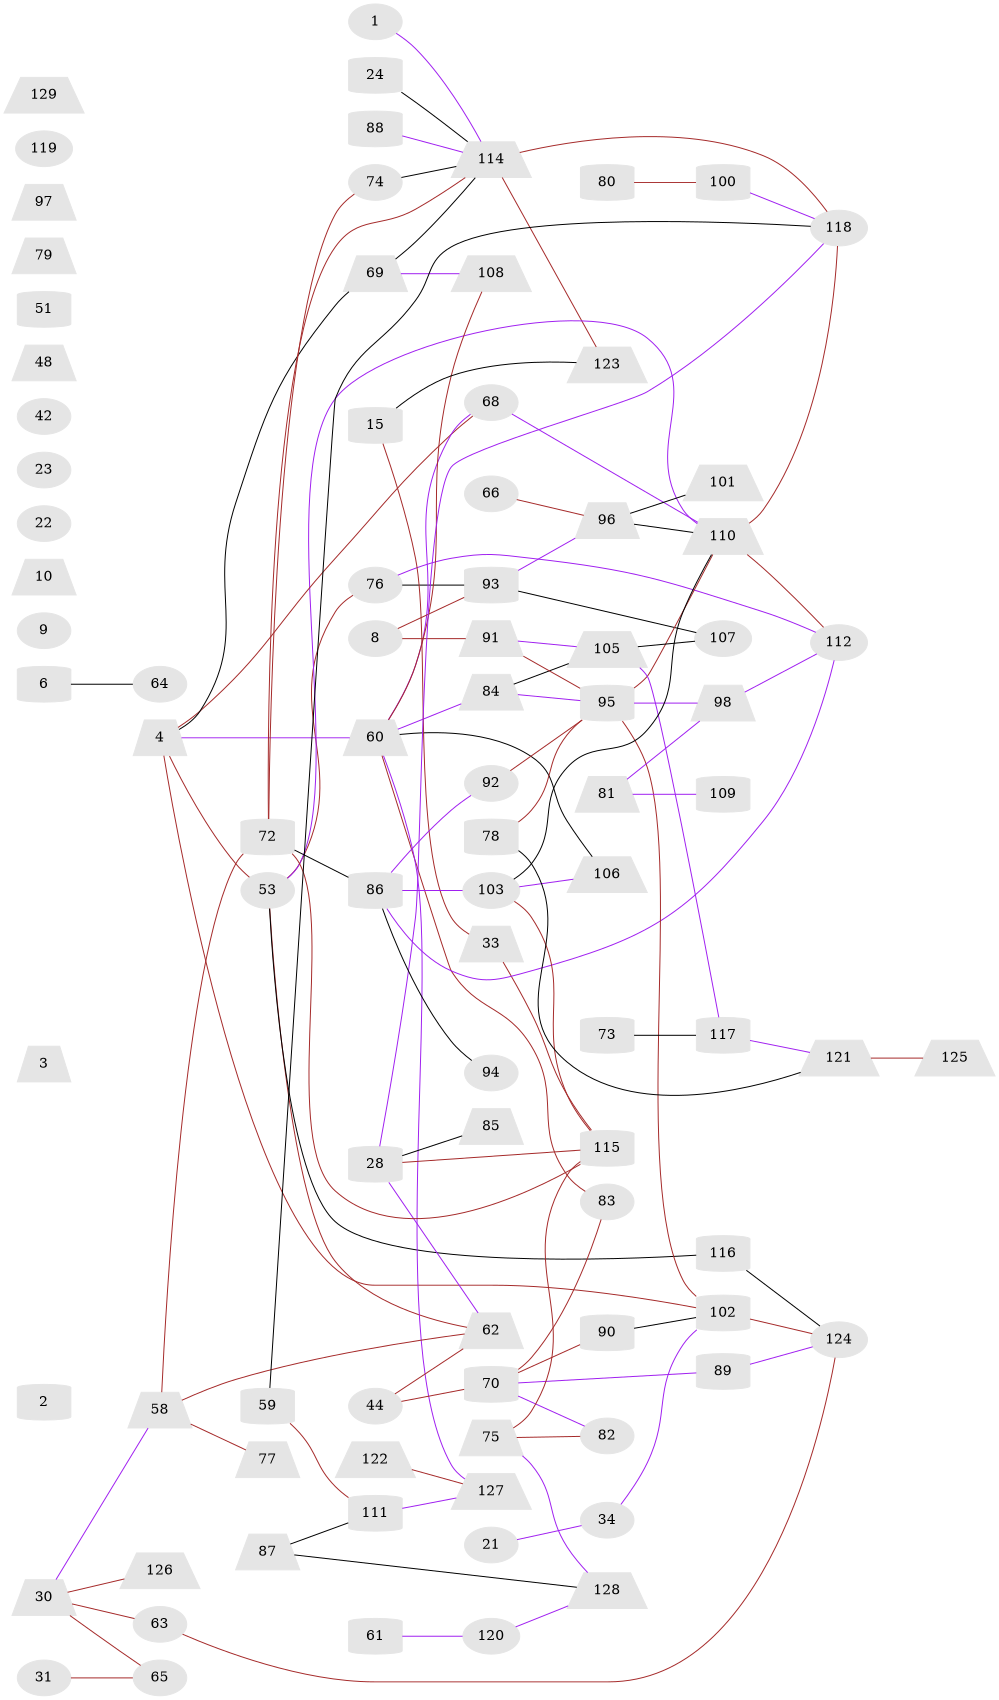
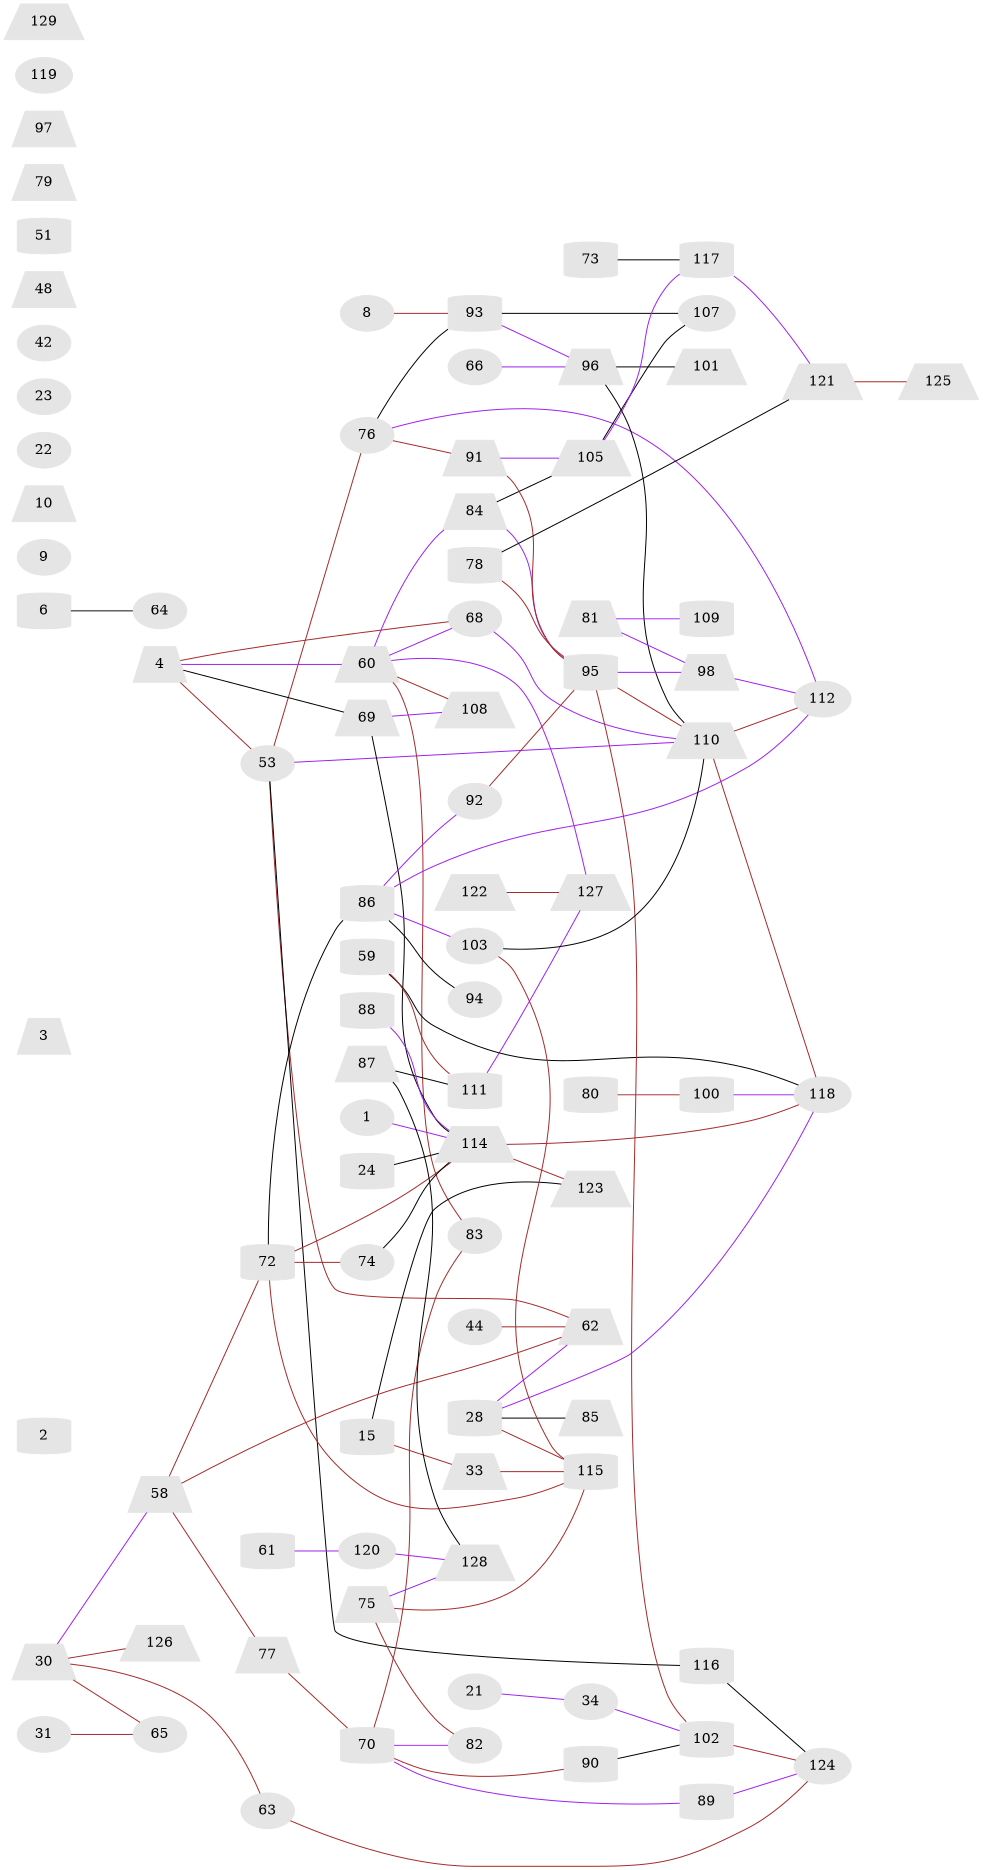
  graph {
    rankdir=LR
    node [color=gray90 shape=trapezium style=filled]
    edge [color=brown]
    114 [super="+45"]
    123
    118 [shape=ellipse super="+40"]
    1 [shape=ellipse]
    2 [shape=cylinder]
    3
    53 [shape=ellipse super="+52"]
    62
    76 [shape=ellipse]
    110 [super="+29+104"]
    116 [shape=cylinder]
    4
    60 [super="+56"]
    68 [shape=ellipse super="+19"]
    69 [super="+50"]
    102 [shape=cylinder super="+32+99"]
    83 [shape=ellipse]
    84 [super="+67"]
-   106
    108 [super="+5"]
    127 [super="+71"]
    124 [shape=ellipse]
    6 [shape=cylinder]
    64 [shape=ellipse]
    8 [shape=ellipse]
    93 [shape=cylinder]
    96
    107 [shape=ellipse]
    9 [shape=ellipse]
    10
    15 [shape=cylinder]
    33
    115 [shape=cylinder super="+113"]
    34 [shape=ellipse super="+13"]
    21 [shape=ellipse]
    22 [shape=ellipse]
    23 [shape=ellipse]
    24 [shape=cylinder]
    28 [shape=cylinder]
    85
    30
    58
    63 [shape=ellipse super="+27"]
    65 [shape=ellipse]
    126
    72 [shape=cylinder super="+54"]
    77
    31 [shape=ellipse]
    42 [shape=ellipse]
    44 [shape=ellipse]
    70 [shape=cylinder super="+7+36"]
    82 [shape=ellipse]
    89 [shape=cylinder]
    90 [shape=cylinder]
    n55 [label=48]
    51 [shape=cylinder]
    91 [super="+37"]
    112 [shape=ellipse]
    86 [shape=cylinder super="+43+46"]
    74 [shape=ellipse]
    111 [shape=cylinder super="+18"]
    59 [shape=cylinder]
    95 [shape=cylinder super="+49"]
    105
    61 [shape=cylinder]
    120 [shape=ellipse]
    128
    66 [shape=ellipse]
    101
    92 [shape=ellipse]
    94 [shape=ellipse]
    103 [shape=ellipse super="+25"]
    100 [shape=cylinder]
    73 [shape=cylinder]
    117 [shape=cylinder]
    121 [super="+57"]
    75
    98 [super="+35+38"]
    78 [shape=cylinder]
    125
    79
    80 [shape=cylinder]
    81
    109 [shape=cylinder]
    87
    88 [shape=cylinder]
    97
    119 [shape=ellipse]
    122
    129
    114 -- 123
    114 -- 118
    1 -- 114 [color=purple]
    53 -- 62
    53 -- 76
    53 -- 110 [color=purple]
    53 -- 116 [color=black]
    76 -- 93 [color=black]
-   8 -- 91
+   76 -- 91
    76 -- 112 [color=purple]
    110 -- 118
    110 -- 112
    116 -- 124 [color=black]
    4 -- 53
    4 -- 60 [color=purple]
    4 -- 68 [weight=2]
    4 -- 69 [color=black]
-   4 -- 102 [weight=2]
    60 -- 68 [color=purple]
    60 -- 83
    60 -- 84 [color=purple]
-   60 -- 106 [color=black]
    60 -- 108
    60 -- 127 [color=purple weight=2]
    68 -- 110 [color=purple]
    69 -- 114 [color=black]
    69 -- 108 [color=purple]
    102 -- 124
    84 -- 95 [color=purple]
    84 -- 105 [color=black]
    6 -- 64 [color=black]
    8 -- 93
    93 -- 96 [color=purple]
    93 -- 107 [color=black]
    96 -- 110 [color=black]
    96 -- 101 [color=black]
    15 -- 123 [color=black]
    15 -- 33
    33 -- 115
    34 -- 102 [color=purple]
    21 -- 34 [color=purple]
    24 -- 114 [color=black]
    28 -- 118 [color=purple]
    28 -- 62 [color=purple]
    28 -- 115 [weight=2]
    28 -- 85 [color=black]
    30 -- 58 [color=purple]
    30 -- 63
    30 -- 65
    30 -- 126
    58 -- 62
    58 -- 72
    58 -- 77
    63 -- 124
    72 -- 114
    72 -- 115
    72 -- 86 [color=black]
    72 -- 74
    31 -- 65
    44 -- 62
-   44 -- 70
+   77 -- 70
    70 -- 83
    70 -- 82 [color=purple]
    70 -- 89 [color=purple]
    70 -- 90
    89 -- 124 [color=purple]
    90 -- 102 [color=black]
    91 -- 95
    91 -- 105 [color=purple]
    86 -- 112 [color=purple]
    86 -- 92 [color=purple]
    86 -- 94 [color=black]
    86 -- 103 [color=purple]
    74 -- 114 [color=black]
    111 -- 127 [color=purple weight=2]
    59 -- 118 [color=black]
    59 -- 111
    95 -- 110
    95 -- 102
    95 -- 98 [color=purple]
    105 -- 107 [color=black]
    105 -- 117 [color=purple]
    61 -- 120 [color=purple]
    120 -- 128 [color=purple]
-   66 -- 96
+   66 -- 96 [color=purple]
    92 -- 95
    103 -- 110 [color=black weight=2]
-   103 -- 106 [color=purple]
    103 -- 115
    100 -- 118 [color=purple]
    73 -- 117 [color=black]
    117 -- 121 [color=purple]
    121 -- 125
    75 -- 115
    75 -- 82
    75 -- 128 [color=purple]
    98 -- 112 [color=purple]
    78 -- 95
    78 -- 121 [color=black]
    80 -- 100
    81 -- 98 [color=purple]
    81 -- 109 [color=purple]
    87 -- 111 [color=black]
    87 -- 128 [color=black]
    88 -- 114 [color=purple]
    122 -- 127
  }
